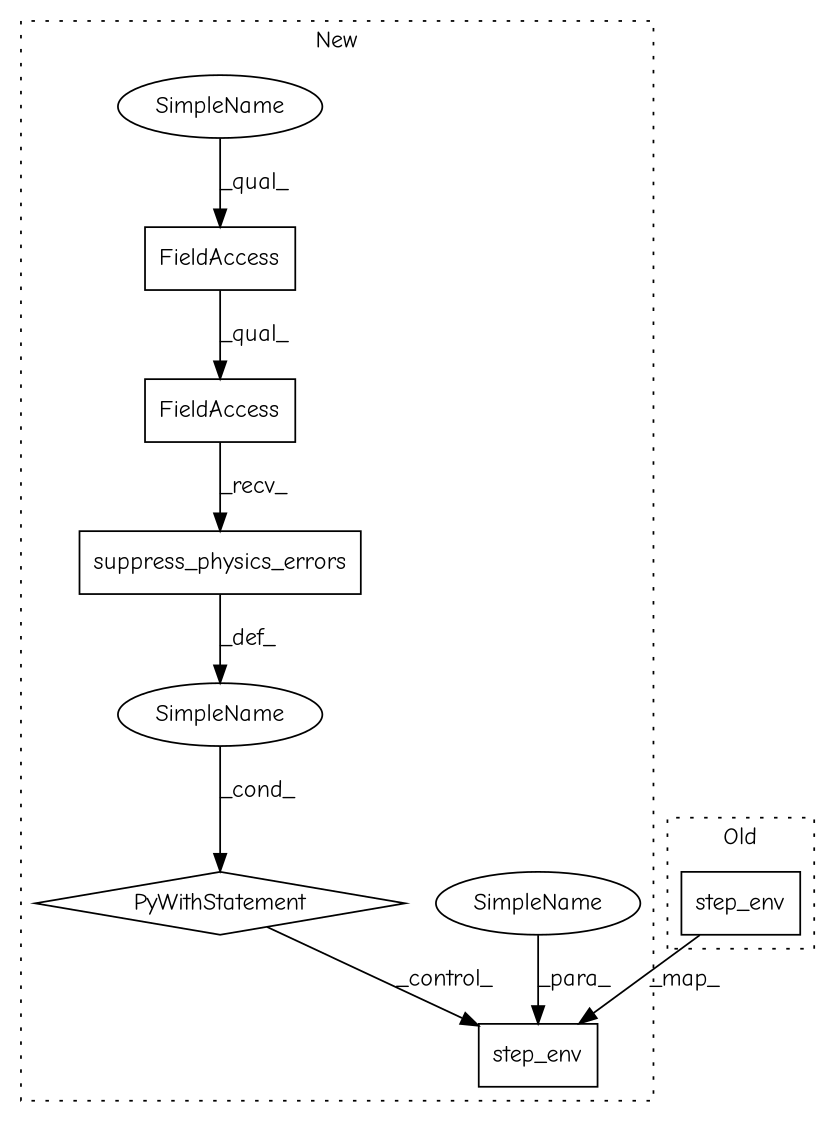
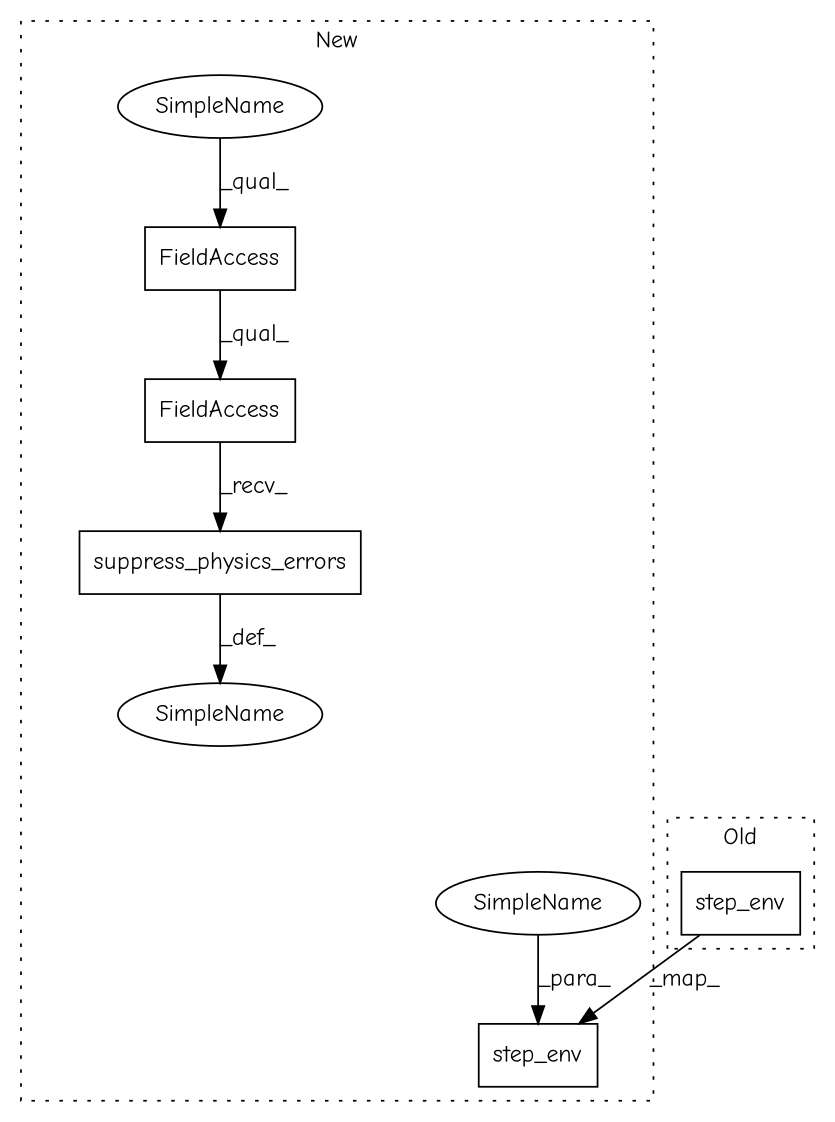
  digraph {
    fontname="Comic Neue"
    node [a=32 l="9,1" s=1838 shape=box fontname="Comic Neue"]
    edge [fontname="Comic Neue"]
    n1 [label=step_env s="1890,1908"]
    n2 [a=22 l=8 label=FieldAccess]
    n3 [a=42 label=SimpleName shape=ellipse l="" s=""]
-   n4 [a=104 l="10,2" label=PyWithStatement s="1828,1880" shape=diamond]
    n5 [l=25 label=suppress_physics_errors s=1855]
    n6 [a=22 l=16 label=FieldAccess]
    n7 [a=42 l=3 label=SimpleName s=1899 shape=ellipse]
    n8 [a=42 l=3 label=SimpleName shape=ellipse]
    n9 [label=step_env s="1666,1691"]
    subgraph cluster_1 {
      label=New
      style=dotted
      n1
      n2
      n3
-     n4
      n5
      n6
      n7
      n8
    }
    subgraph cluster_2 {
      label=Old
      style=dotted
      n9
    }
    n2 -> n6 [label=_qual_]
-   n3 -> n4 [label=_cond_]
-   n4 -> n1 [label=_control_]
    n5 -> n3 [label=_def_]
    n6 -> n5 [label=_recv_]
    n7 -> n1 [label=_para_]
    n8 -> n2 [label=_qual_]
    n9 -> n1 [label=_map_]
  }
